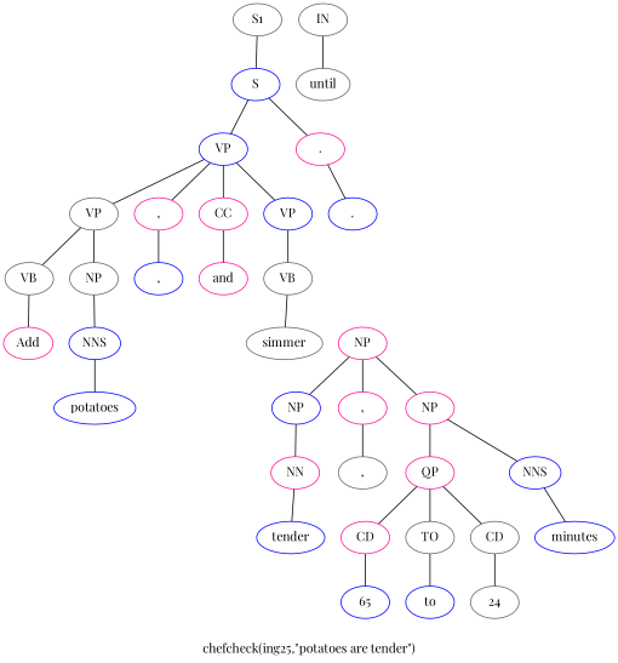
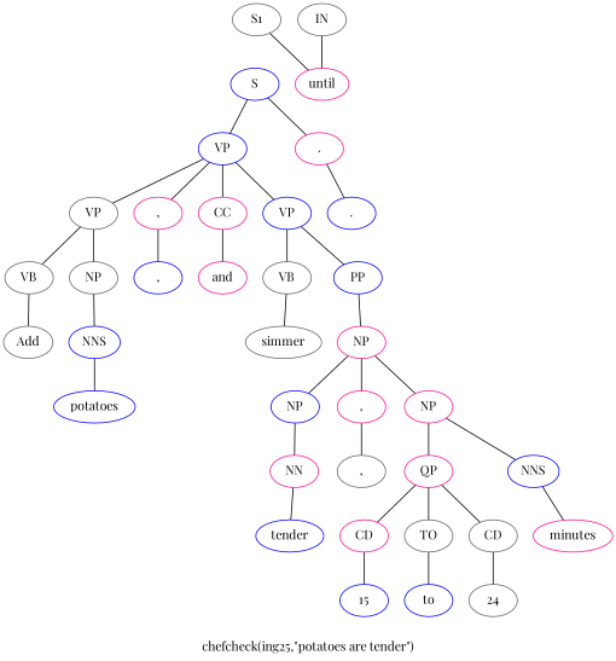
  graph {
    fontname="Playfair Display"
    label="chefcheck(ing25,\"potatoes are tender\")"
    node [color=blue fontname="Playfair Display"]
    edge [fontname="Playfair Display"]
    n1 [color=gray40 label=S1]
    n2 [label=S]
    n3 [label=VP]
    n4 [color=deeppink label="."]
    n5 [color=gray40 label=VP]
    n6 [color=deeppink label=","]
    n7 [color=deeppink label=CC]
    n8 [label=VP]
    n9 [label="."]
    n10 [color=gray40 label=VB]
    n11 [color=gray40 label=NP]
    n12 [label=","]
    n13 [color=deeppink label=and]
    n14 [color=gray40 label=VB]
-   n16 [color=deeppink label=Add]
+   n15 [label=PP]
+   n16 [color=gray40 label=Add]
    n17 [label=NNS]
    n18 [label=potatoes]
    n19 [color=gray40 label=simmer]
    n20 [color=deeppink label=NP]
    n21 [color=gray40 label=IN]
-   n22 [color=gray40 label=until]
+   n22 [color=deeppink label=until]
    n23 [label=NP]
    n24 [color=deeppink label=","]
    n25 [color=deeppink label=NP]
    n26 [color=deeppink label=NN]
    n27 [color=gray40 label=","]
    n28 [color=deeppink label=QP]
    n29 [label=NNS]
    n30 [label=tender]
    n31 [color=deeppink label=CD]
    n32 [color=gray40 label=TO]
    n33 [color=gray40 label=CD]
-   n34 [label=minutes]
-   n35 [label=65]
+   n34 [color=deeppink label=minutes]
+   n35 [label=15]
    n36 [label=to]
    n37 [color=gray40 label=24]
-   n1 -- n2
+   n1 -- n22
    n2 -- n3
    n2 -- n4
    n3 -- n5
    n3 -- n6
    n3 -- n7
    n3 -- n8
    n4 -- n9
    n5 -- n10
    n5 -- n11
    n6 -- n12
    n7 -- n13
    n8 -- n14
+   n8 -- n15
    n10 -- n16
    n11 -- n17
    n14 -- n19
+   n15 -- n20
    n17 -- n18
    n20 -- n23
    n20 -- n24
    n20 -- n25
    n21 -- n22
    n23 -- n26
    n24 -- n27
    n25 -- n28
    n25 -- n29
    n26 -- n30
    n28 -- n31
    n28 -- n32
    n28 -- n33
    n29 -- n34
    n31 -- n35
    n32 -- n36
    n33 -- n37
  }
